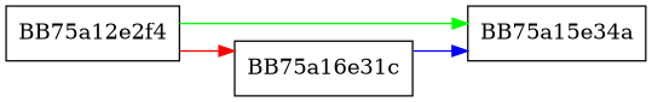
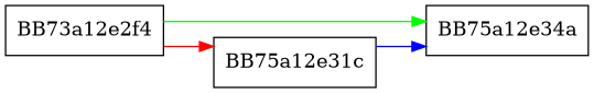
  digraph {
    rankdir=LR
    splines=ortho
    node [shape=box]
-   BB75a12e2f4
-   BB75a12e34a [label=BB75a15e34a]
-   BB75a12e31c [label=BB75a16e31c]
+   BB75a12e2f4 [label=BB73a12e2f4]
+   BB75a12e34a
+   BB75a12e31c
    BB75a12e2f4 -> BB75a12e34a [color=green]
    BB75a12e2f4 -> BB75a12e31c [color=red]
    BB75a12e31c -> BB75a12e34a [color=blue]
  }
